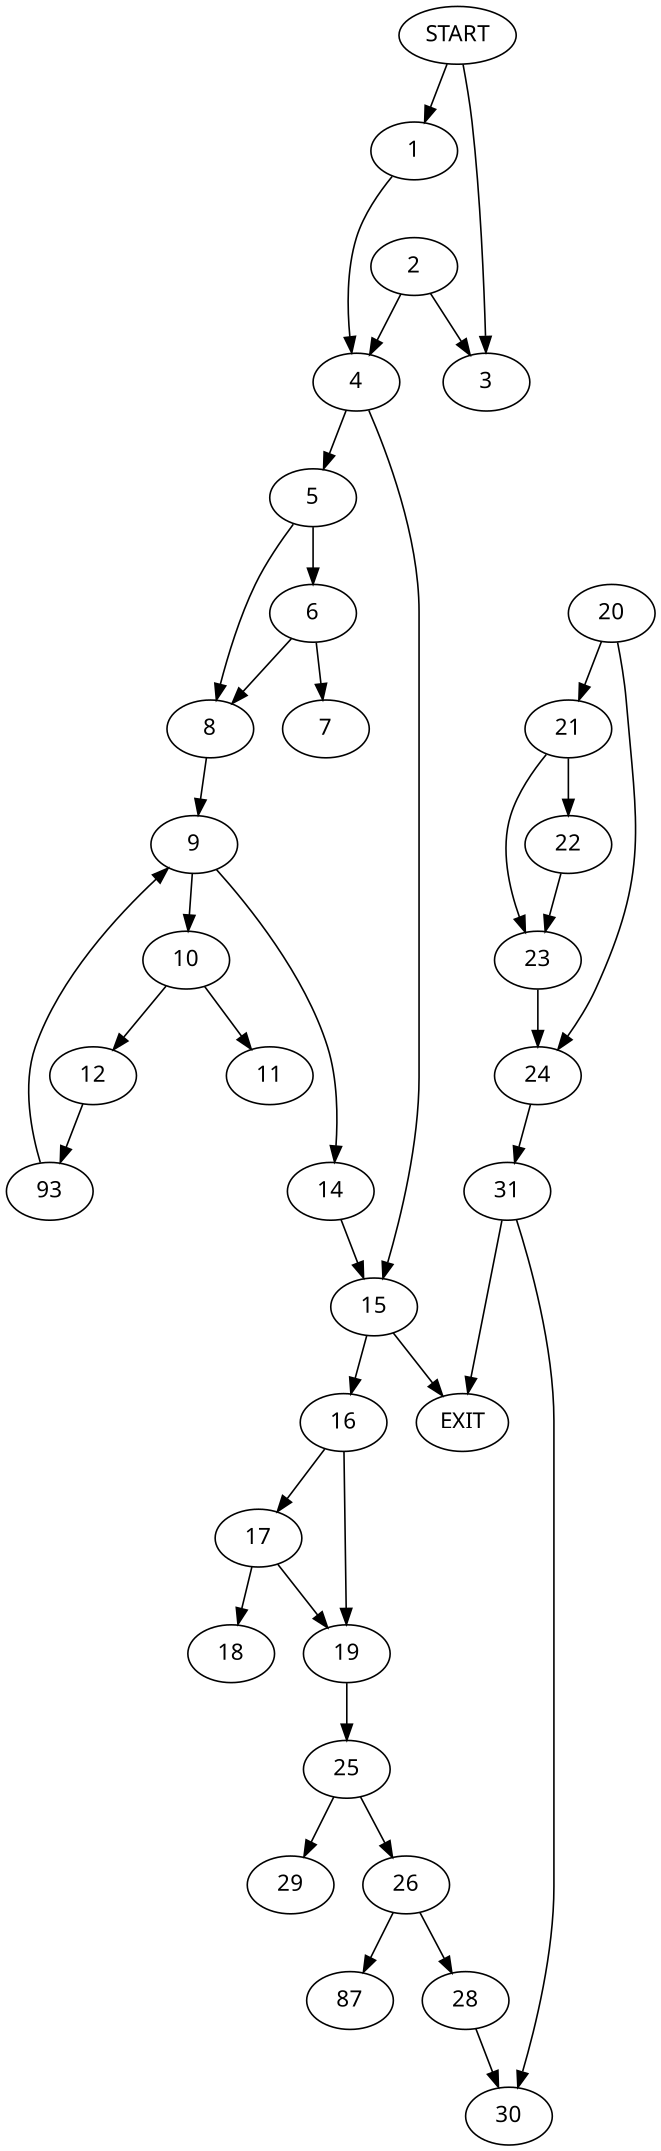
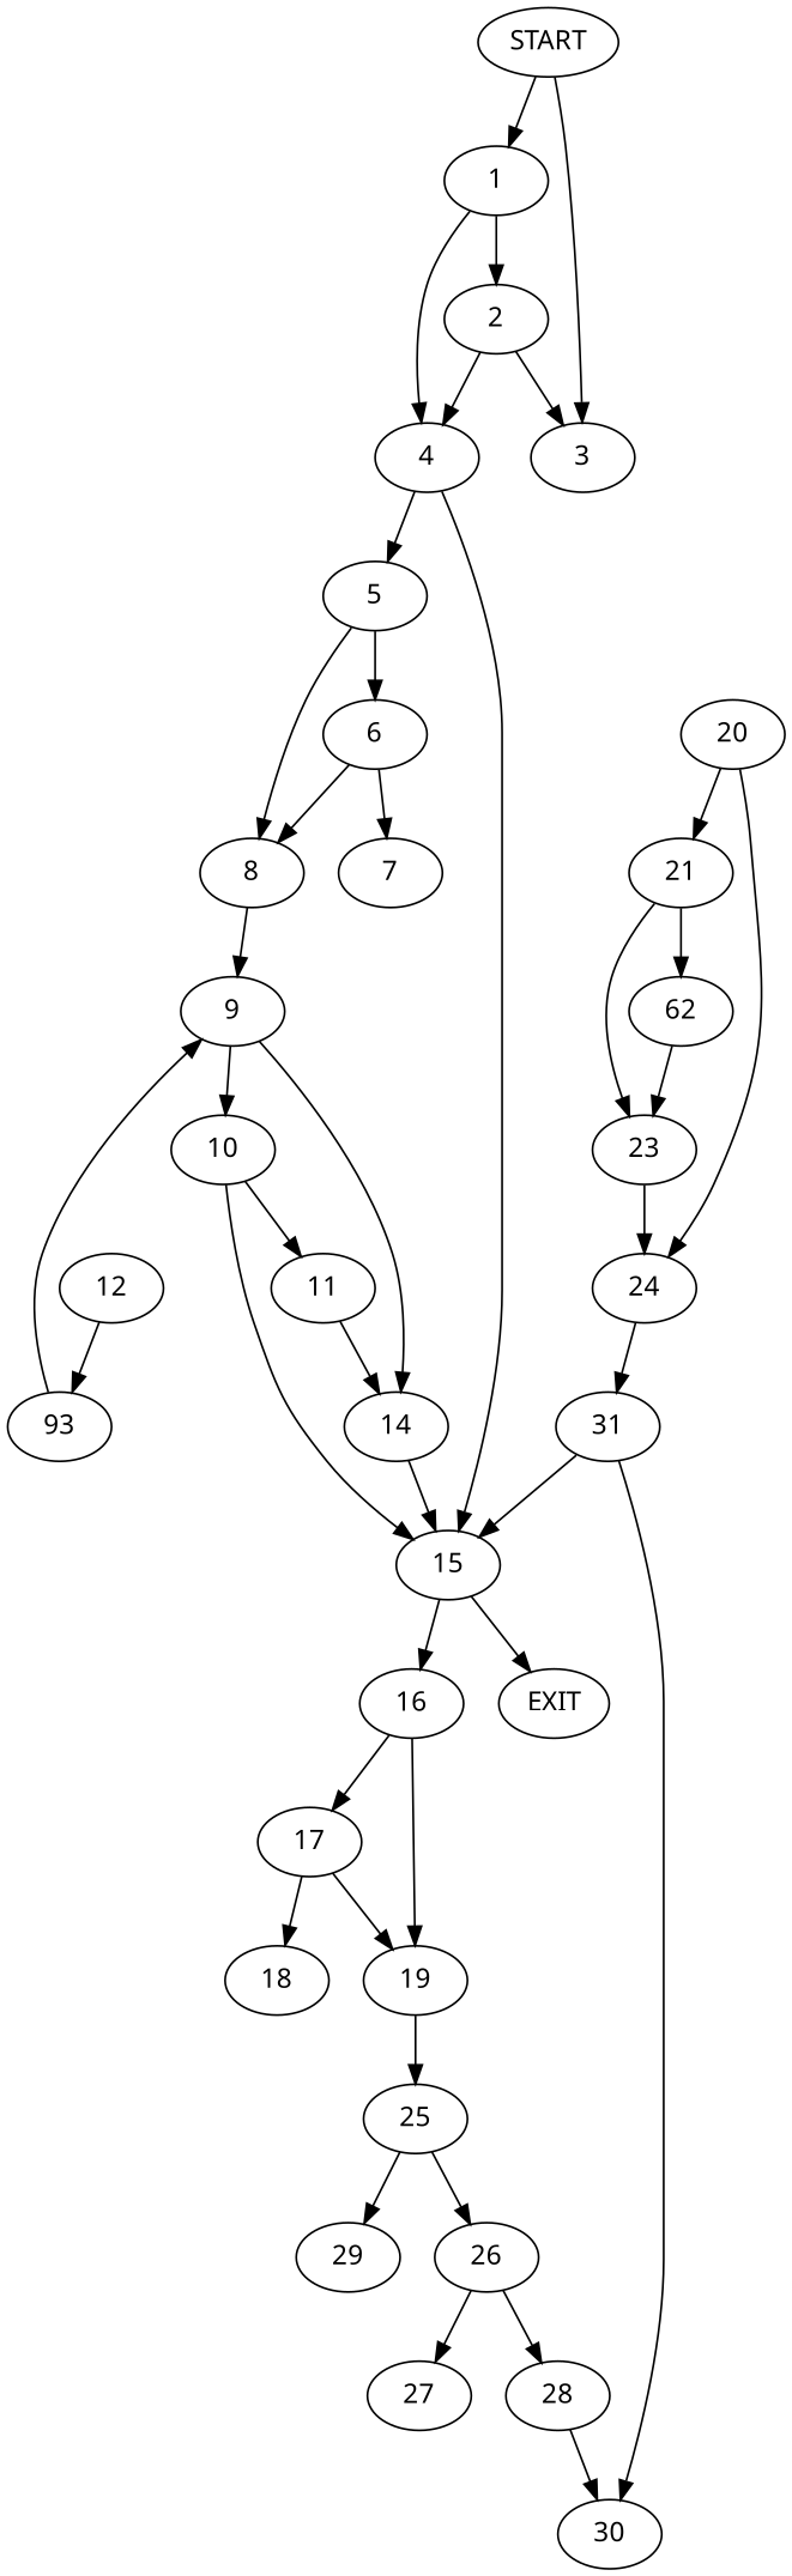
  digraph {
    fontname="Noto Sans"
    node [fontname="Noto Sans"]
    edge [fontname="Noto Sans"]
    n1 [label=START]
    1
    3
    4
    2
    5
    15
    6
    8
    16
    n11 [label=EXIT]
    7
    9
    10
    14
    11
    12
    n18 [label=93]
    17
    19
    18
    25
    20
    21
    24
    26
    29
-   22
+   22 [label=62]
    23
    31
    30
-   27 [label=87]
+   27
    28
    n1 -> 1
    n1 -> 3
    1 -> 4
+   1 -> 2
    4 -> 5
    4 -> 15
    2 -> 3
    2 -> 4
    5 -> 6
    5 -> 8
    15 -> 16
    15 -> n11
    6 -> 8
    6 -> 7
    8 -> 9
    16 -> 17
    16 -> 19
    9 -> 10
    9 -> 14
    10 -> 11
-   10 -> 12
+   10 -> 15
    14 -> 15
+   11 -> 14
    12 -> n18
    n18 -> 9
    17 -> 19
    17 -> 18
    19 -> 25
    25 -> 26
    25 -> 29
    20 -> 21
    20 -> 24
    21 -> 22
    21 -> 23
    24 -> 31
    26 -> 27
    26 -> 28
    22 -> 23
    23 -> 24
-   31 -> n11
+   31 -> 15
    31 -> 30
    28 -> 30
  }
